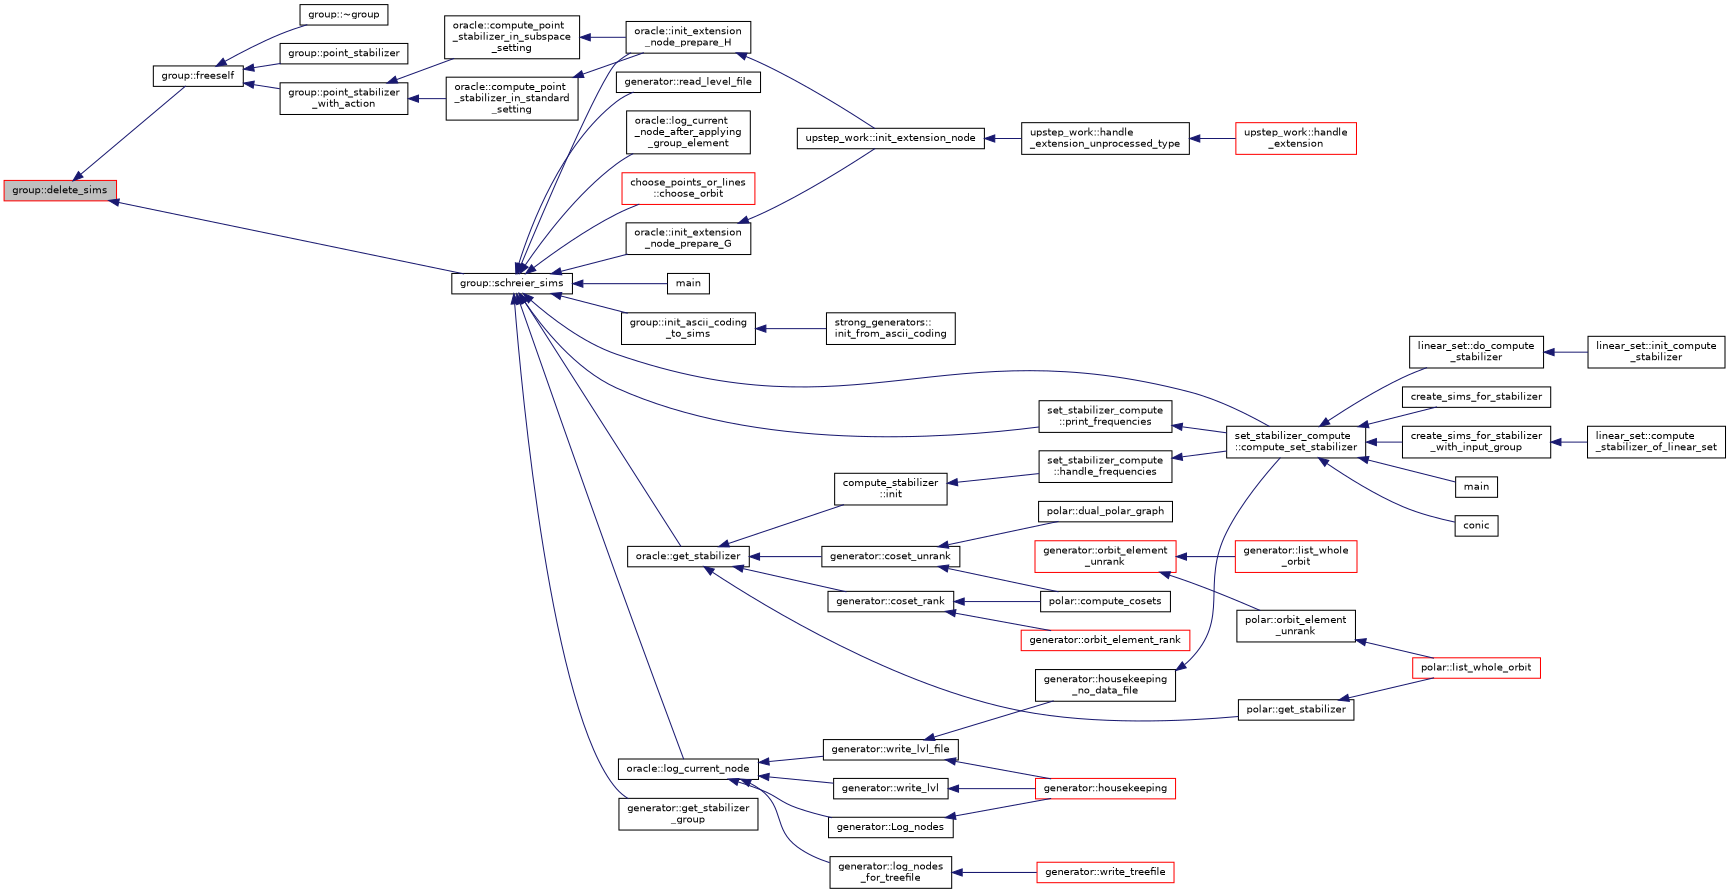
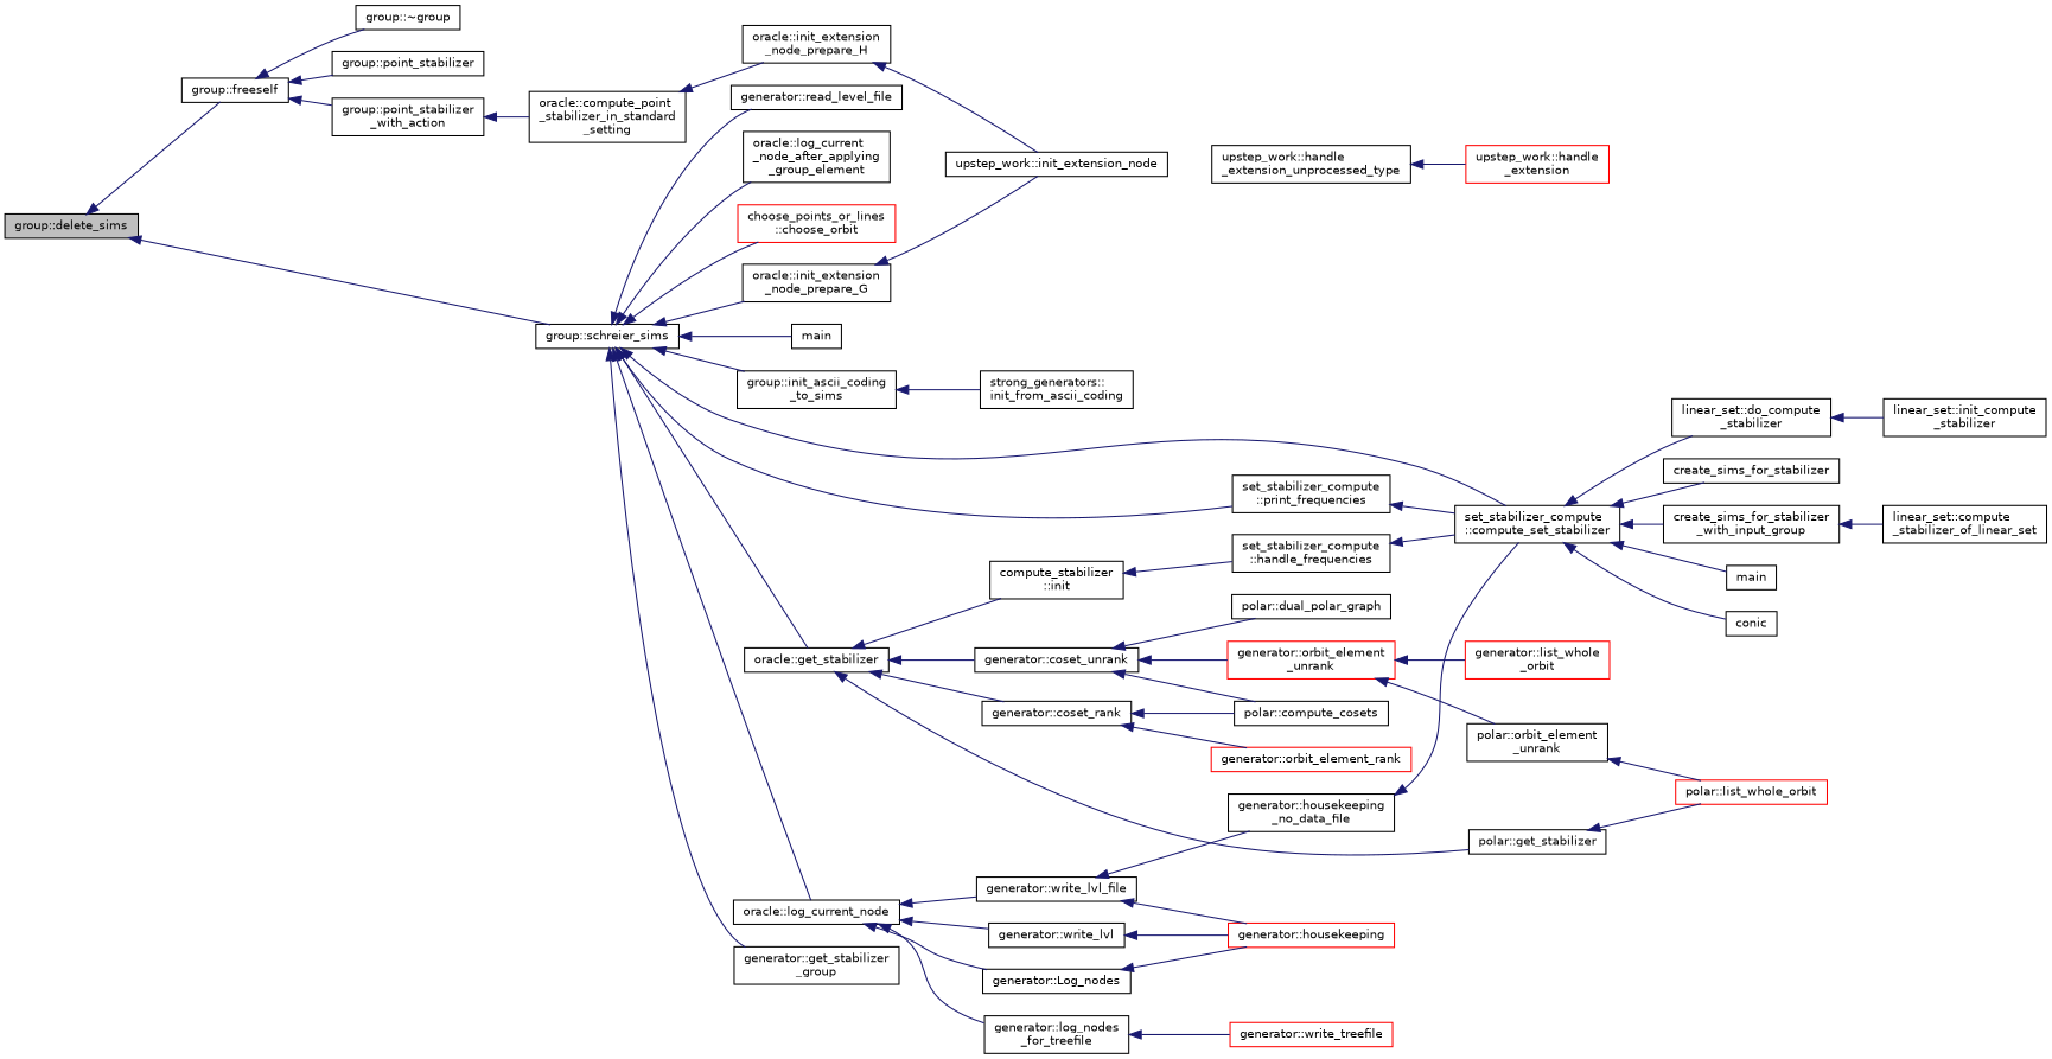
  digraph {
    rankdir=LR
    node [color=black fillcolor=white fontname=Helvetica fontsize=10 shape=record style=filled]
    edge [color=midnightblue dir=back fontname=Helvetica fontsize=10 labelfontname=Helvetica labelfontsize=10 style=solid]
-   n1 [color=red fillcolor=grey75 fontcolor=black height=0.2 label="group::delete_sims" width=0.4]
+   n1 [fillcolor=grey75 fontcolor=black height=0.2 label="group::delete_sims" width=0.4]
    n2 [height=0.2 label="group::freeself" width=0.4]
    n3 [height=0.2 label="group::schreier_sims" width=0.4]
    n4 [height=0.2 label="group::~group" width=0.4]
    n5 [height=0.2 label="group::point_stabilizer" width=0.4]
    n6 [height=0.2 label="group::point_stabilizer\l_with_action" width=0.4]
    n7 [height=0.2 label="oracle::init_extension\l_node_prepare_H" width=0.4]
    n8 [height=0.2 label=main width=0.4]
    n9 [height=0.2 label="group::init_ascii_coding\l_to_sims" width=0.4]
    n10 [height=0.2 label="set_stabilizer_compute\l::compute_set_stabilizer" width=0.4]
    n11 [height=0.2 label="set_stabilizer_compute\l::print_frequencies" width=0.4]
    n12 [height=0.2 label="generator::get_stabilizer\l_group" width=0.4]
    n13 [height=0.2 label="generator::read_level_file" width=0.4]
    n14 [height=0.2 label="oracle::init_extension\l_node_prepare_G" width=0.4]
    n15 [height=0.2 label="oracle::get_stabilizer" width=0.4]
    n16 [height=0.2 label="oracle::log_current_node" width=0.4]
    n17 [height=0.2 label="oracle::log_current\l_node_after_applying\l_group_element" width=0.4]
    n18 [color=red height=0.2 label="choose_points_or_lines\l::choose_orbit" width=0.4]
-   n19 [height=0.2 label="oracle::compute_point\l_stabilizer_in_subspace\l_setting" width=0.4]
    n20 [height=0.2 label="oracle::compute_point\l_stabilizer_in_standard\l_setting" width=0.4]
    n21 [height=0.2 label="upstep_work::init_extension_node" width=0.4]
    n22 [height=0.2 label="upstep_work::handle\l_extension_unprocessed_type" width=0.4]
    n23 [color=red height=0.2 label="upstep_work::handle\l_extension" width=0.4]
    n24 [height=0.2 label="strong_generators::\linit_from_ascii_coding" width=0.4]
    n25 [height=0.2 label=main width=0.4]
    n26 [height=0.2 label=conic width=0.4]
    n27 [height=0.2 label="linear_set::do_compute\l_stabilizer" width=0.4]
    n28 [height=0.2 label=create_sims_for_stabilizer width=0.4]
    n29 [height=0.2 label="create_sims_for_stabilizer\l_with_input_group" width=0.4]
    n30 [height=0.2 label="polar::get_stabilizer" width=0.4]
    n31 [height=0.2 label="compute_stabilizer\l::init" width=0.4]
    n32 [height=0.2 label="generator::coset_unrank" width=0.4]
    n33 [height=0.2 label="generator::coset_rank" width=0.4]
    n34 [height=0.2 label="generator::write_lvl_file" width=0.4]
    n35 [height=0.2 label="generator::write_lvl" width=0.4]
    n36 [height=0.2 label="generator::log_nodes\l_for_treefile" width=0.4]
    n37 [height=0.2 label="generator::Log_nodes" width=0.4]
    n38 [height=0.2 label="linear_set::init_compute\l_stabilizer" width=0.4]
    n39 [height=0.2 label="linear_set::compute\l_stabilizer_of_linear_set" width=0.4]
    n40 [color=red height=0.2 label="polar::list_whole_orbit" width=0.4]
    n41 [height=0.2 label="set_stabilizer_compute\l::handle_frequencies" width=0.4]
    n42 [height=0.2 label="polar::compute_cosets" width=0.4]
    n43 [height=0.2 label="polar::dual_polar_graph" width=0.4]
    n44 [color=red height=0.2 label="generator::orbit_element\l_unrank" width=0.4]
    n45 [color=red height=0.2 label="generator::orbit_element_rank" width=0.4]
    n46 [height=0.2 label="polar::orbit_element\l_unrank" width=0.4]
    n47 [color=red height=0.2 label="generator::list_whole\l_orbit" width=0.4]
    n48 [color=red height=0.2 label="generator::housekeeping" width=0.4]
    n49 [height=0.2 label="generator::housekeeping\l_no_data_file" width=0.4]
    n50 [color=red height=0.2 label="generator::write_treefile" width=0.4]
    n1 -> n2
    n1 -> n3
    n2 -> n4
    n2 -> n5
    n2 -> n6
-   n3 -> n7
    n3 -> n8
    n3 -> n9
    n3 -> n10
    n3 -> n11
    n3 -> n12
    n3 -> n13
    n3 -> n14
    n3 -> n15
    n3 -> n16
    n3 -> n17
    n3 -> n18
-   n6 -> n19
    n6 -> n20
    n7 -> n21
    n9 -> n24
    n10 -> n25
    n10 -> n26
    n10 -> n27
    n10 -> n28
    n10 -> n29
    n11 -> n10
    n14 -> n21
    n15 -> n30
    n15 -> n31
    n15 -> n32
    n15 -> n33
    n16 -> n34
    n16 -> n35
    n16 -> n36
    n16 -> n37
-   n19 -> n7
    n20 -> n7
-   n21 -> n22
    n22 -> n23
    n27 -> n38
    n29 -> n39
    n30 -> n40
    n31 -> n41
    n32 -> n42
    n32 -> n43
+   n32 -> n44
    n33 -> n42
    n33 -> n45
    n34 -> n48
    n34 -> n49
    n35 -> n48
    n36 -> n50
    n37 -> n48
    n41 -> n10
    n44 -> n46
    n44 -> n47
    n46 -> n40
    n49 -> n10
  }
